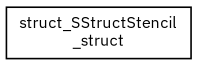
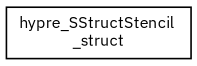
  digraph {
    rankdir=LR
    fontname="IBM Plex Sans"
-   n1 [color=black fillcolor=white fontname="IBM Plex Sans" fontsize=10 height=0.2 label="struct_SStructStencil\l_struct" shape=record style=filled width=0.4]
+   n1 [color=black fillcolor=white fontname="IBM Plex Sans" fontsize=10 height=0.2 label="hypre_SStructStencil\l_struct" shape=record style=filled width=0.4]
  }
